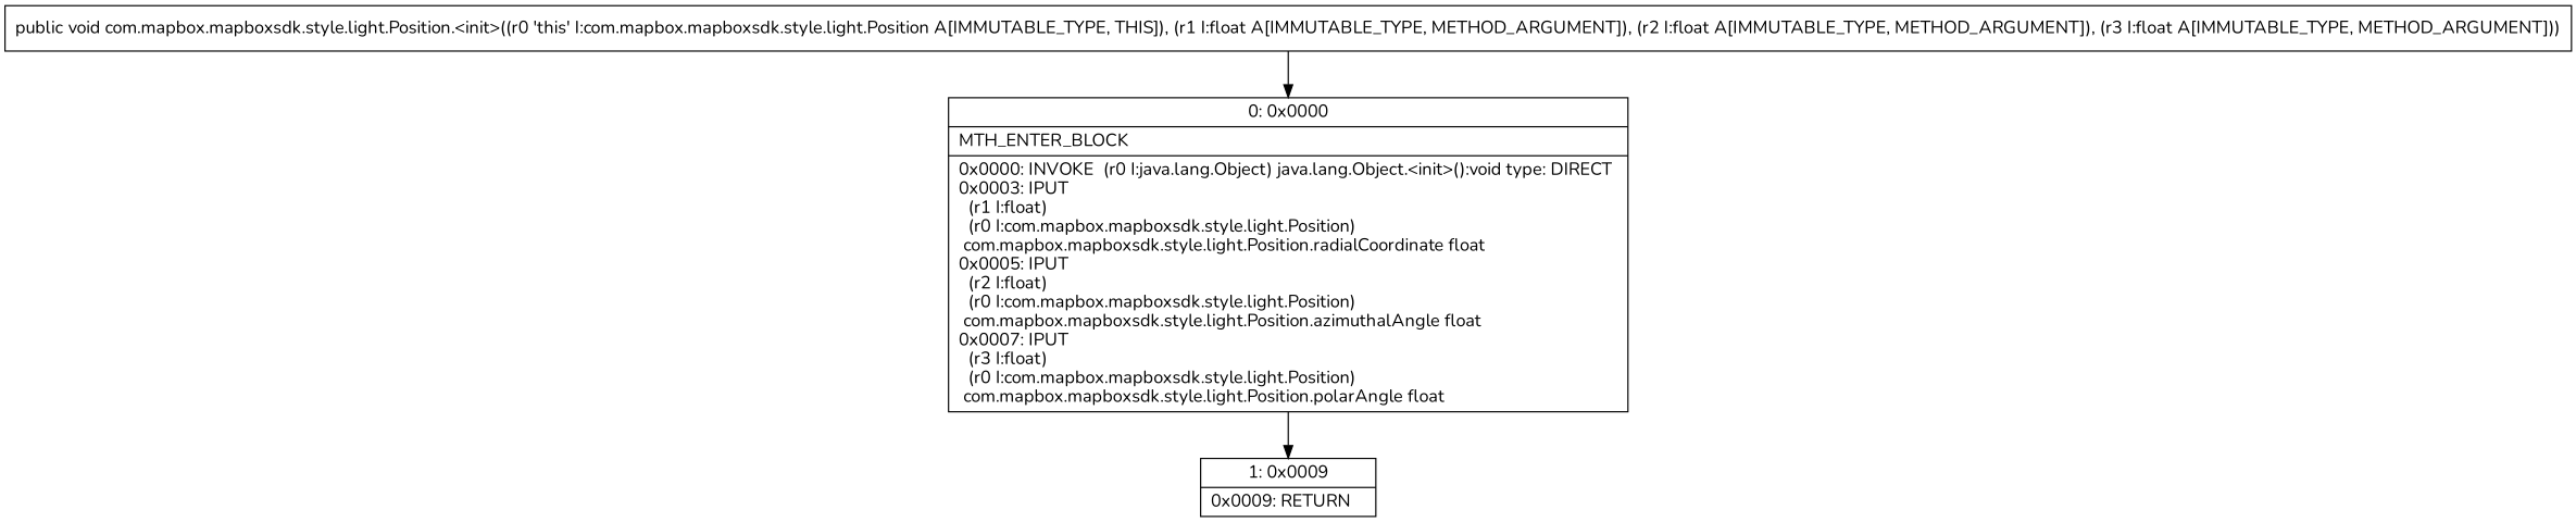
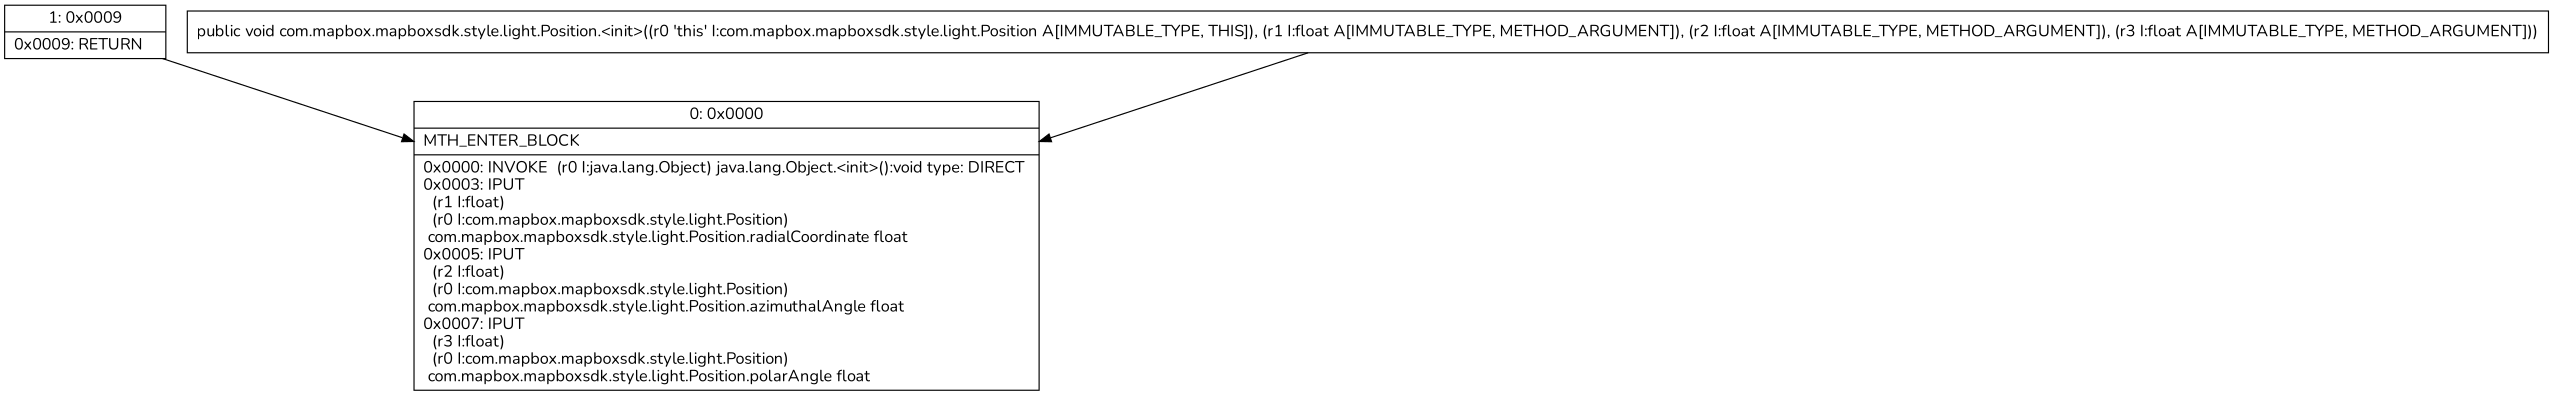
  digraph {
    fontname=Nunito
    node [shape=record fontname=Nunito]
    edge [fontname=Nunito]
    n1 [label="{0\:\ 0x0000|MTH_ENTER_BLOCK\l|0x0000: INVOKE  (r0 I:java.lang.Object) java.lang.Object.\<init\>():void type: DIRECT \l0x0003: IPUT  \l  (r1 I:float)\l  (r0 I:com.mapbox.mapboxsdk.style.light.Position)\l com.mapbox.mapboxsdk.style.light.Position.radialCoordinate float \l0x0005: IPUT  \l  (r2 I:float)\l  (r0 I:com.mapbox.mapboxsdk.style.light.Position)\l com.mapbox.mapboxsdk.style.light.Position.azimuthalAngle float \l0x0007: IPUT  \l  (r3 I:float)\l  (r0 I:com.mapbox.mapboxsdk.style.light.Position)\l com.mapbox.mapboxsdk.style.light.Position.polarAngle float \l}"]
    n2 [label="{1\:\ 0x0009|0x0009: RETURN   \l}"]
    n3 [label="{public void com.mapbox.mapboxsdk.style.light.Position.\<init\>((r0 'this' I:com.mapbox.mapboxsdk.style.light.Position A[IMMUTABLE_TYPE, THIS]), (r1 I:float A[IMMUTABLE_TYPE, METHOD_ARGUMENT]), (r2 I:float A[IMMUTABLE_TYPE, METHOD_ARGUMENT]), (r3 I:float A[IMMUTABLE_TYPE, METHOD_ARGUMENT])) }"]
-   n1 -> n2
+   n2 -> n1
    n3 -> n1
  }
